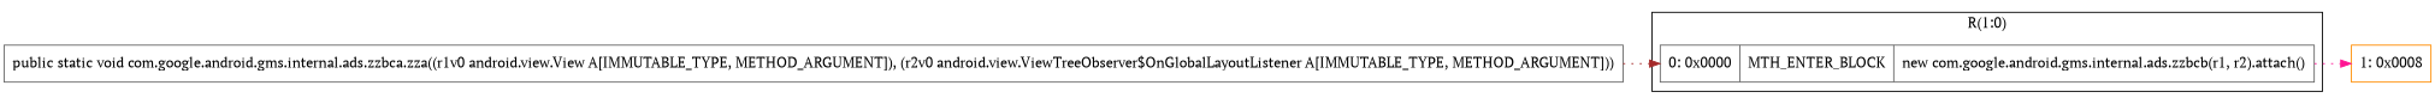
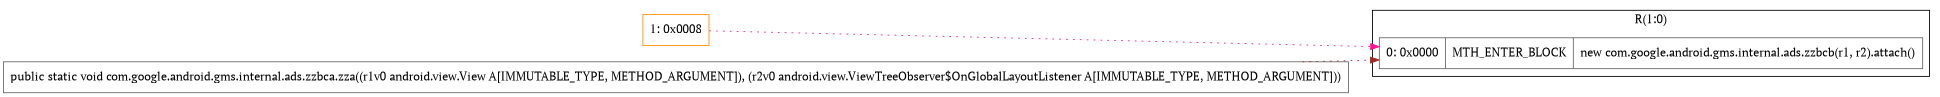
  digraph {
    rankdir=LR
    fontname="PT Serif"
    node [color=gray40 shape=record fontname="PT Serif"]
    edge [style=dotted fontname="PT Serif"]
    n1 [label="{0\:\ 0x0000|MTH_ENTER_BLOCK\l|new com.google.android.gms.internal.ads.zzbcb(r1, r2).attach()\l}"]
    n2 [color=darkorange label="{1\:\ 0x0008}"]
    n3 [label="{public static void com.google.android.gms.internal.ads.zzbca.zza((r1v0 android.view.View A[IMMUTABLE_TYPE, METHOD_ARGUMENT]), (r2v0 android.view.ViewTreeObserver$OnGlobalLayoutListener A[IMMUTABLE_TYPE, METHOD_ARGUMENT])) }"]
    subgraph cluster_1 {
      label="R(1:0)"
      n1
    }
-   n1 -> n2 [color=deeppink]
+   n2 -> n1 [color=deeppink]
    n3 -> n1 [color=brown]
  }
